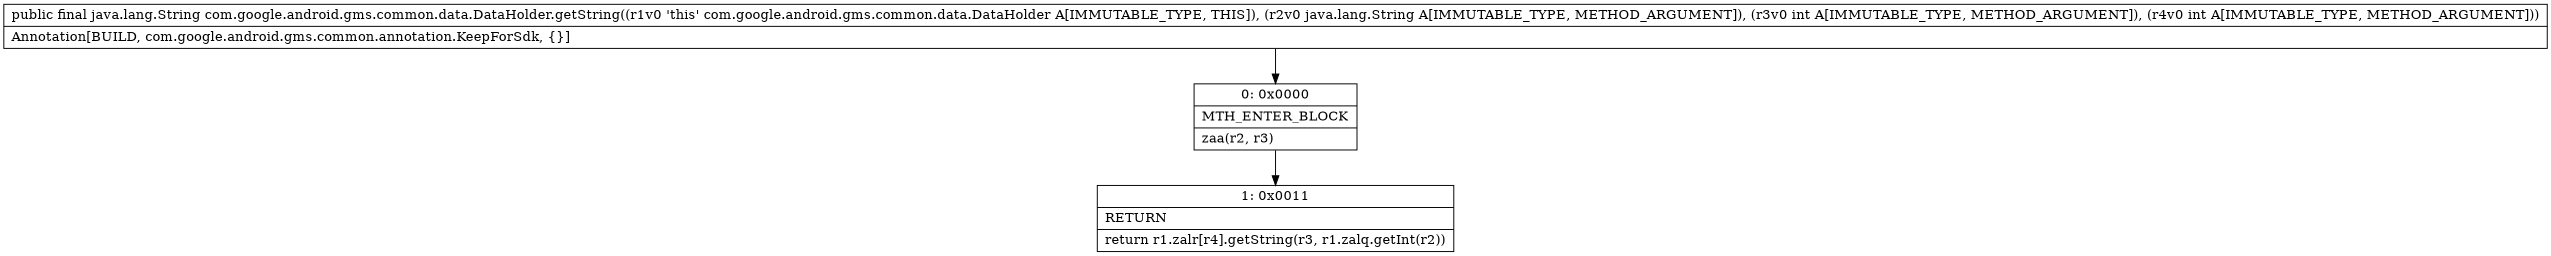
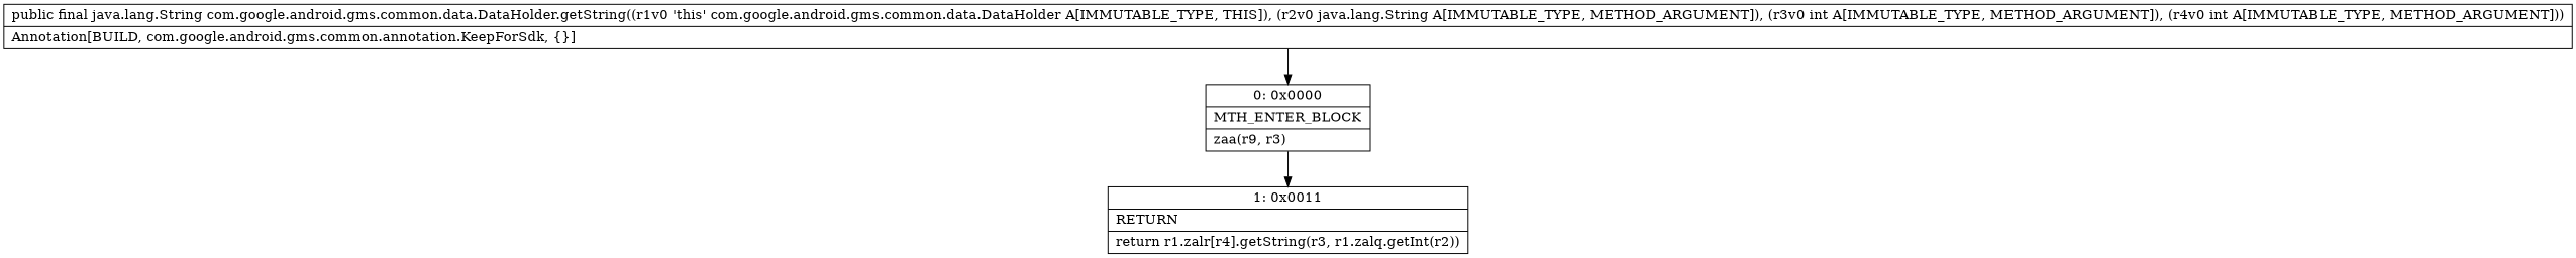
  digraph {
    node [shape=record]
-   n1 [label="{0\:\ 0x0000|MTH_ENTER_BLOCK\l|zaa(r2, r3)\l}"]
+   n1 [label="{0\:\ 0x0000|MTH_ENTER_BLOCK\l|zaa(r9, r3)\l}"]
    n2 [label="{1\:\ 0x0011|RETURN\l|return r1.zalr[r4].getString(r3, r1.zalq.getInt(r2))\l}"]
    n3 [label="{public final java.lang.String com.google.android.gms.common.data.DataHolder.getString((r1v0 'this' com.google.android.gms.common.data.DataHolder A[IMMUTABLE_TYPE, THIS]), (r2v0 java.lang.String A[IMMUTABLE_TYPE, METHOD_ARGUMENT]), (r3v0 int A[IMMUTABLE_TYPE, METHOD_ARGUMENT]), (r4v0 int A[IMMUTABLE_TYPE, METHOD_ARGUMENT]))  | Annotation[BUILD, com.google.android.gms.common.annotation.KeepForSdk, \{\}]\l}"]
    n1 -> n2
    n3 -> n1
  }
